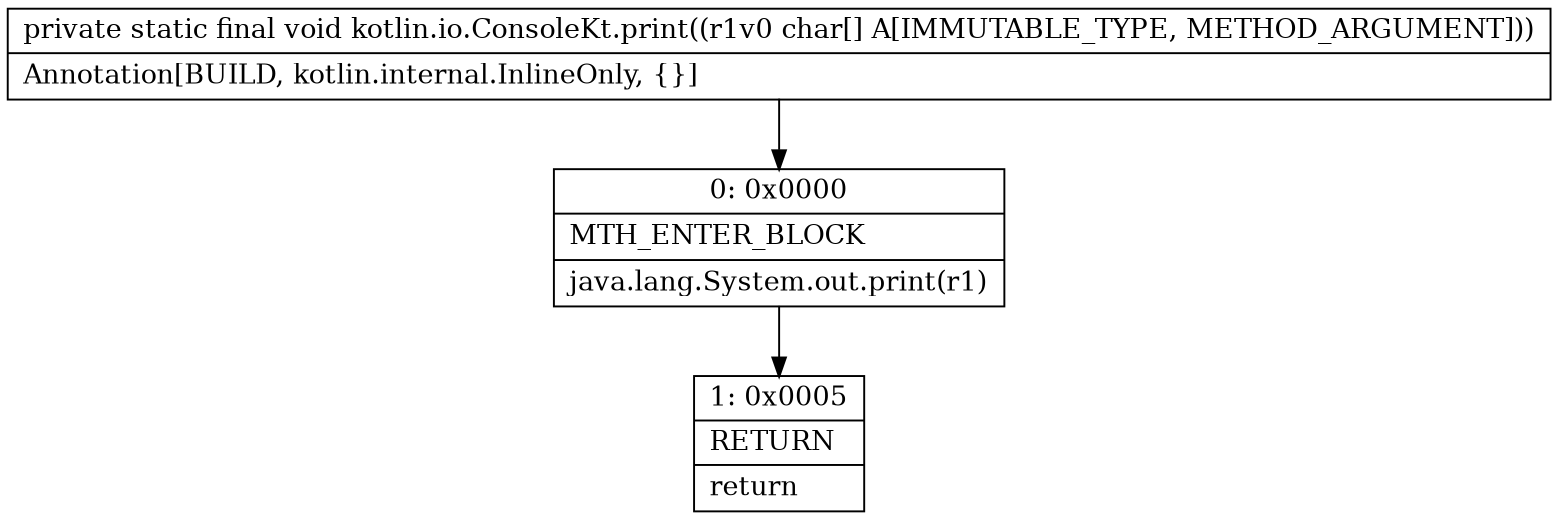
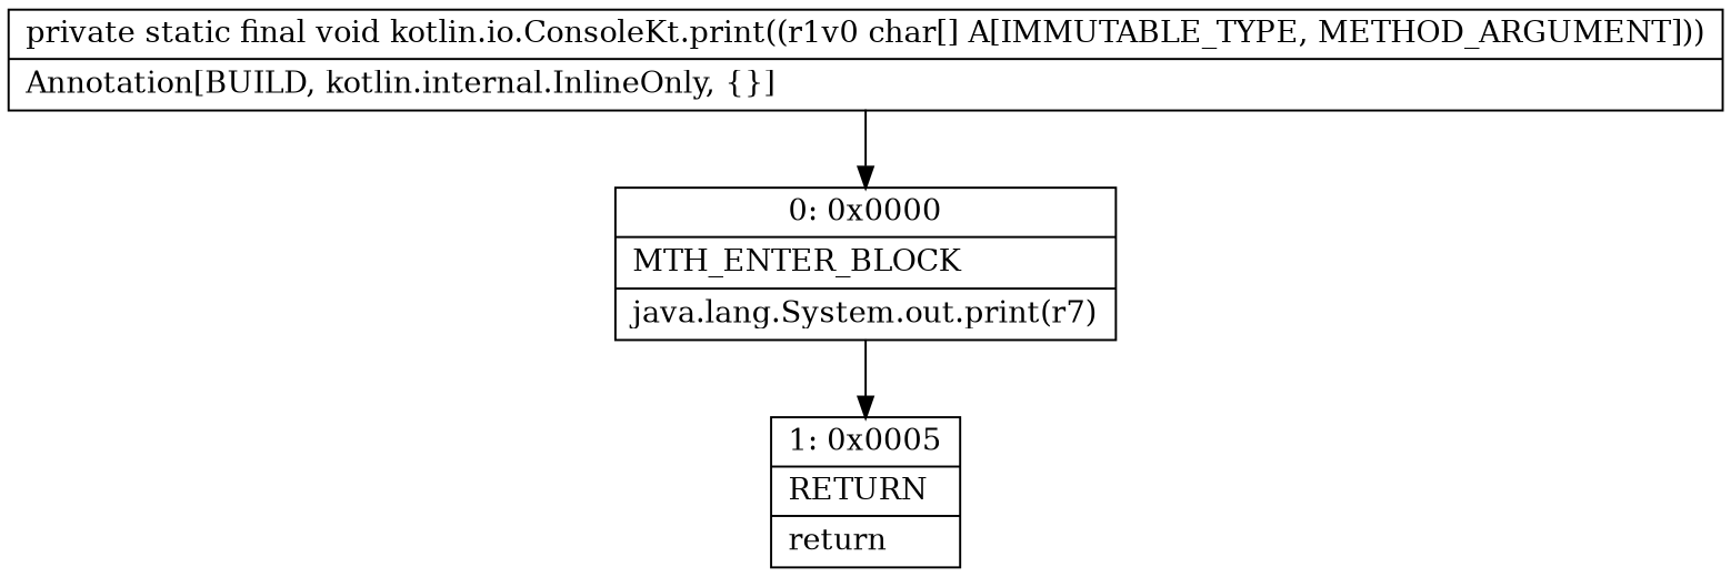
  digraph {
    fontname="DejaVu Serif"
    node [shape=record fontname="DejaVu Serif"]
    edge [fontname="DejaVu Serif"]
-   n1 [label="{0\:\ 0x0000|MTH_ENTER_BLOCK\l|java.lang.System.out.print(r1)\l}"]
+   n1 [label="{0\:\ 0x0000|MTH_ENTER_BLOCK\l|java.lang.System.out.print(r7)\l}"]
    n2 [label="{1\:\ 0x0005|RETURN\l|return\l}"]
    n3 [label="{private static final void kotlin.io.ConsoleKt.print((r1v0 char[] A[IMMUTABLE_TYPE, METHOD_ARGUMENT]))  | Annotation[BUILD, kotlin.internal.InlineOnly, \{\}]\l}"]
    n1 -> n2
    n3 -> n1
  }
